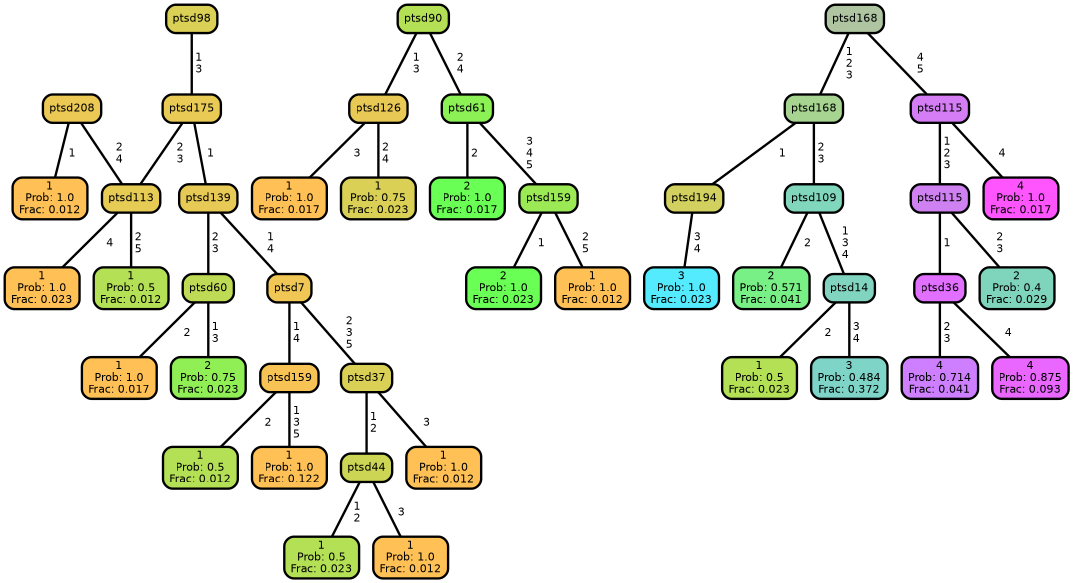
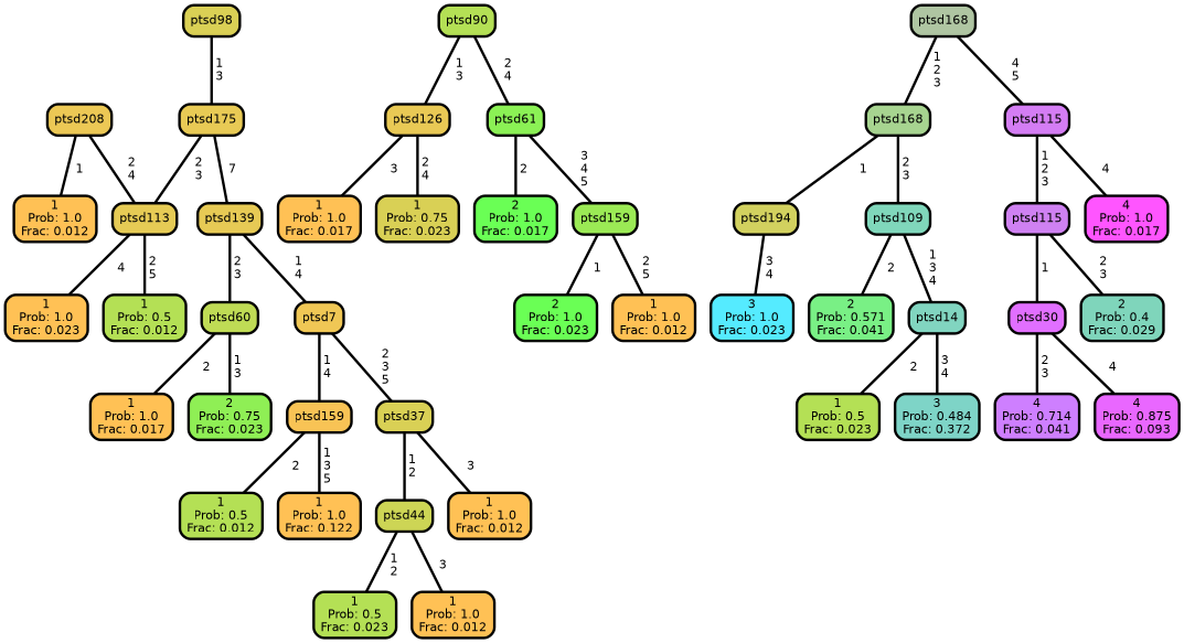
  graph {
    ranksep="0 equally"
    splines=straight
    node [color=black fillcolor="#ffc155" fontcolor=black fontname=helvetica penwidth=3 shape=box style="filled, rounded"]
    edge [color=black fontname=helvetica penwidth=3]
    n1 [label="1\nProb: 1.0\nFrac: 0.017"]
    n2 [fillcolor="#bfdb55" label=ptsd60]
    n3 [fillcolor="#8fef55" label="2\nProb: 0.75\nFrac: 0.023"]
    n4 [fillcolor="#e7ca55" label=ptsd139]
    n5 [fillcolor="#f0c755" label=ptsd7]
    n6 [fillcolor="#f8c355" label=ptsd159]
    n7 [fillcolor="#d9d055" label=ptsd37]
    n8 [fillcolor="#b4e055" label="1\nProb: 0.5\nFrac: 0.012"]
    n9 [label="1\nProb: 1.0\nFrac: 0.122"]
    n10 [fillcolor="#cdd555" label=ptsd44]
    n11 [label="1\nProb: 1.0\nFrac: 0.012"]
    n12 [fillcolor="#b4e055" label="1\nProb: 0.5\nFrac: 0.023"]
    n13 [label="1\nProb: 1.0\nFrac: 0.012"]
    n14 [fillcolor="#e8ca55" label=ptsd175]
    n15 [fillcolor="#e6cb55" label=ptsd113]
    n16 [fillcolor="#ecc855" label=ptsd208]
    n17 [label="1\nProb: 1.0\nFrac: 0.012"]
    n18 [label="1\nProb: 1.0\nFrac: 0.023"]
    n19 [fillcolor="#b4e055" label="1\nProb: 0.5\nFrac: 0.012"]
    n20 [fillcolor="#dad055" label=ptsd98]
    n21 [fillcolor="#b4e055" label=ptsd90]
    n22 [fillcolor="#e9c955" label=ptsd126]
    n23 [fillcolor="#8bf155" label=ptsd61]
    n24 [label="1\nProb: 1.0\nFrac: 0.017"]
    n25 [fillcolor="#d9d055" label="1\nProb: 0.75\nFrac: 0.023"]
    n26 [fillcolor="#6aff55" label="2\nProb: 1.0\nFrac: 0.017"]
    n27 [fillcolor="#9bea55" label=ptsd159]
    n28 [fillcolor="#6aff55" label="2\nProb: 1.0\nFrac: 0.023"]
    n29 [label="1\nProb: 1.0\nFrac: 0.012"]
    n30 [fillcolor="#d2d15f" label=ptsd194]
    n31 [fillcolor="#55ebff" label="3\nProb: 1.0\nFrac: 0.023"]
    n32 [fillcolor="#a7d490" label=ptsd168]
    n33 [fillcolor="#80d7bb" label=ptsd109]
    n34 [fillcolor="#79f085" label="2\nProb: 0.571\nFrac: 0.041"]
    n35 [fillcolor="#81d5c0" label=ptsd14]
    n36 [fillcolor="#b4e055" label="1\nProb: 0.5\nFrac: 0.023"]
    n37 [fillcolor="#7ed4c7" label="3\nProb: 0.484\nFrac: 0.372"]
    n38 [fillcolor="#afc5a2" label=ptsd168]
    n39 [fillcolor="#d47df4" label=ptsd115]
    n40 [fillcolor="#cf81f2" label=ptsd115]
    n41 [fillcolor="#ff55ff" label="4\nProb: 1.0\nFrac: 0.017"]
    n42 [fillcolor="#ce7fff" label="4\nProb: 0.714\nFrac: 0.041"]
-   n43 [fillcolor="#e16fff" label=ptsd36]
+   n43 [fillcolor="#e16fff" label=ptsd30]
    n44 [fillcolor="#e967ff" label="4\nProb: 0.875\nFrac: 0.093"]
    n45 [fillcolor="#7fd5bb" label="2\nProb: 0.4\nFrac: 0.029"]
    subgraph sub_1 {
      rank=same
    }
    n2 -- n1 [label=" 2"]
    n2 -- n3 [label=" 1\n 3"]
    n4 -- n2 [label=" 2\n 3"]
    n4 -- n5 [label=" 1\n 4"]
    n5 -- n6 [label=" 1\n 4"]
    n5 -- n7 [label=" 2\n 3\n 5"]
    n6 -- n8 [label=" 2"]
    n6 -- n9 [label=" 1\n 3\n 5"]
    n7 -- n10 [label=" 1\n 2"]
    n7 -- n11 [label=" 3"]
    n10 -- n12 [label=" 1\n 2"]
    n10 -- n13 [label=" 3"]
-   n14 -- n4 [label=" 1"]
+   n14 -- n4 [label=" 7"]
    n14 -- n15 [label=" 2\n 3"]
    n15 -- n18 [label=" 4"]
    n15 -- n19 [label=" 2\n 5"]
    n16 -- n15 [label=" 2\n 4"]
    n16 -- n17 [label=" 1"]
    n20 -- n14 [label=" 1\n 3"]
    n21 -- n22 [label=" 1\n 3"]
    n21 -- n23 [label=" 2\n 4"]
    n22 -- n24 [label=" 3"]
    n22 -- n25 [label=" 2\n 4"]
    n23 -- n26 [label=" 2"]
    n23 -- n27 [label=" 3\n 4\n 5"]
    n27 -- n28 [label=" 1"]
    n27 -- n29 [label=" 2\n 5"]
    n30 -- n31 [label=" 3\n 4"]
    n32 -- n30 [label=" 1"]
    n32 -- n33 [label=" 2\n 3"]
    n33 -- n34 [label=" 2"]
    n33 -- n35 [label=" 1\n 3\n 4"]
    n35 -- n36 [label=" 2"]
    n35 -- n37 [label=" 3\n 4"]
    n38 -- n32 [label=" 1\n 2\n 3"]
    n38 -- n39 [label=" 4\n 5"]
    n39 -- n40 [label=" 1\n 2\n 3"]
    n39 -- n41 [label=" 4"]
    n40 -- n43 [label=" 1"]
    n40 -- n45 [label=" 2\n 3"]
    n43 -- n42 [label=" 2\n 3"]
    n43 -- n44 [label=" 4"]
  }
